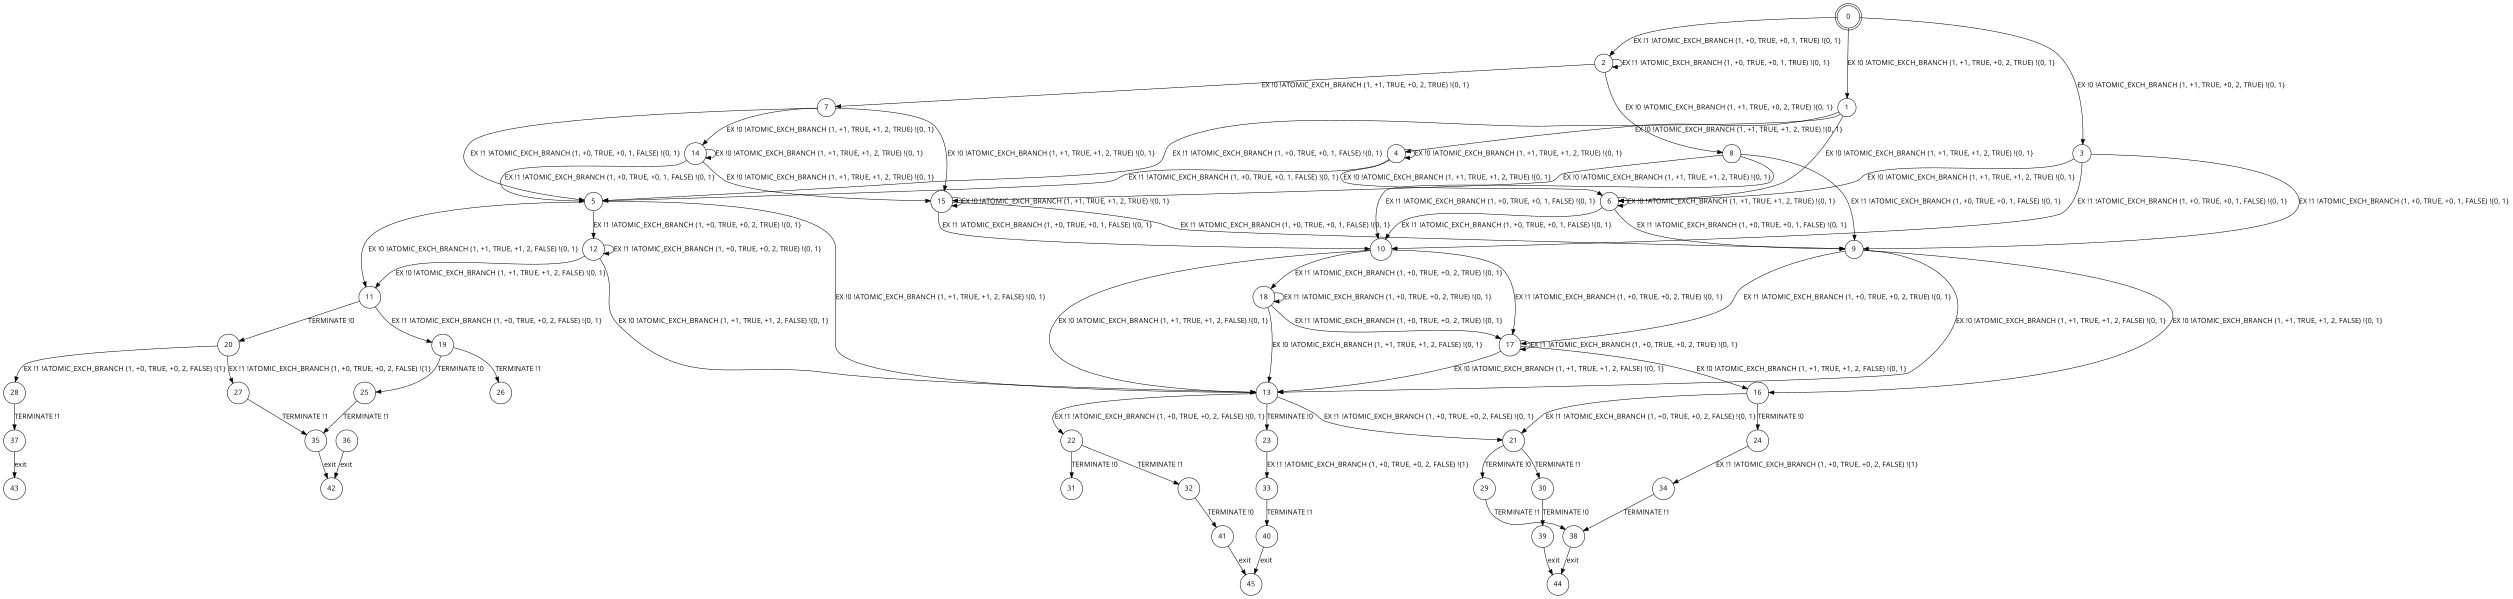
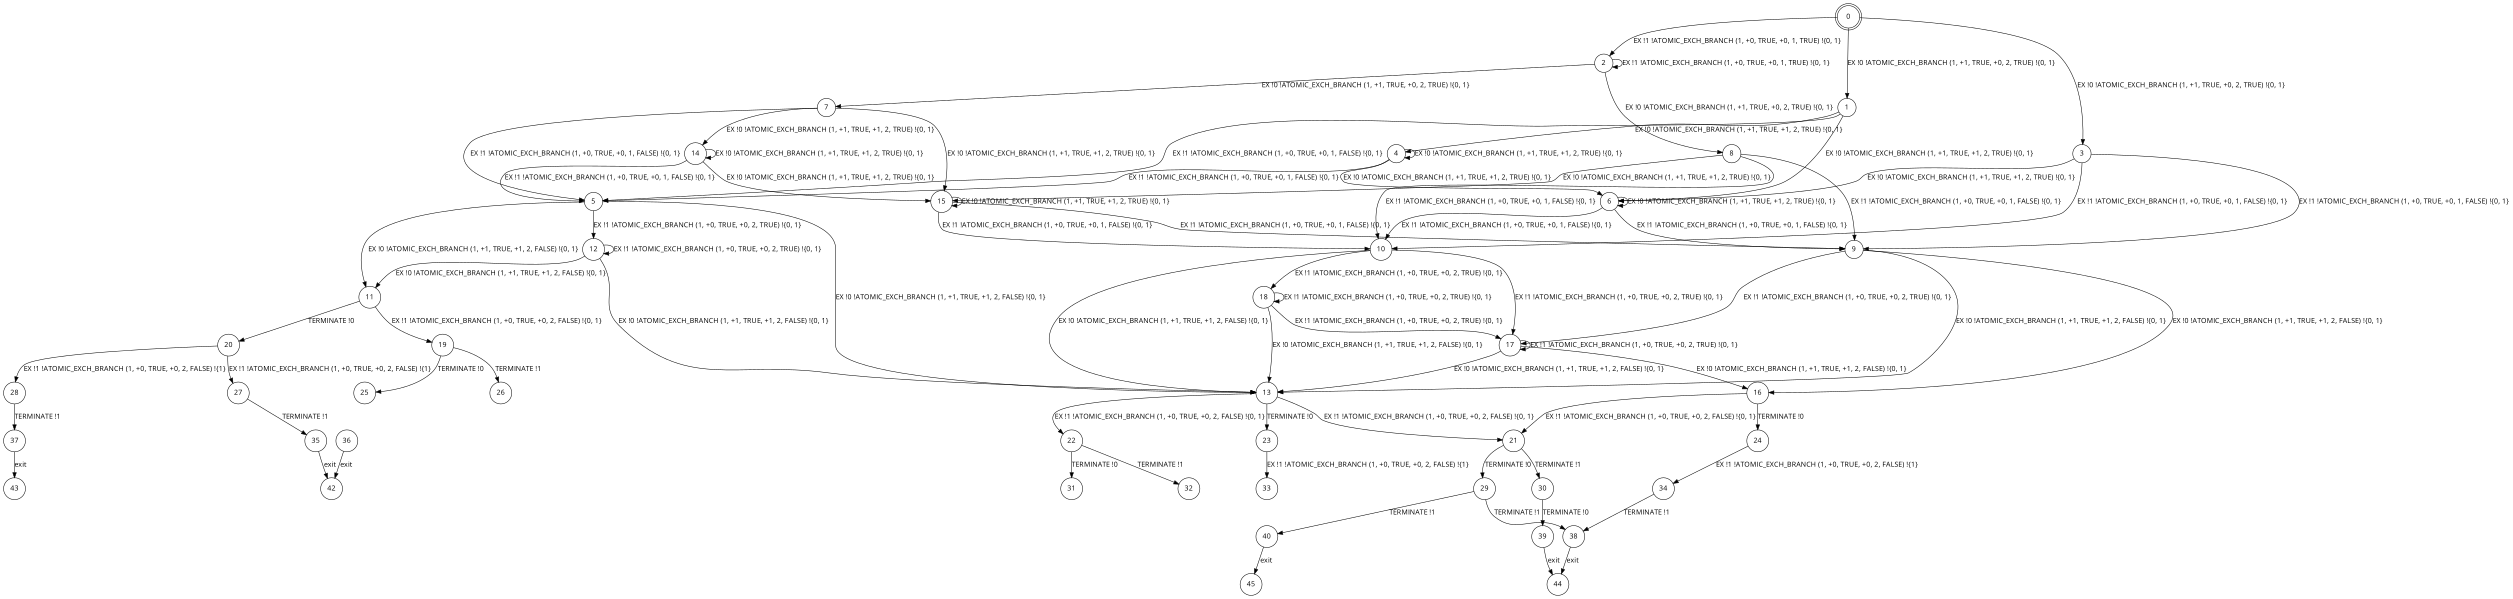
  digraph {
    fontname="Open Sans"
    node [fontname="Open Sans" shape=circle]
    edge [fontname="Open Sans"]
    0 [peripheries=2]
    1
    2
    3
    4
    5
    6
    7
    8
    9
    10
    11
    12
    13
    14
    15
    16
    17
    18
    19
    20
    21
    22
    23
    24
    25
    26
    27
    28
    29
    30
    31
    32
    33
    34
    35
    37
    38
    39
-   41
    40
    42
    36
    43
    44
    45
    0 -> 1 [label="EX !0 !ATOMIC_EXCH_BRANCH (1, +1, TRUE, +0, 2, TRUE) !{0, 1}"]
    0 -> 2 [label="EX !1 !ATOMIC_EXCH_BRANCH (1, +0, TRUE, +0, 1, TRUE) !{0, 1}"]
    0 -> 3 [label="EX !0 !ATOMIC_EXCH_BRANCH (1, +1, TRUE, +0, 2, TRUE) !{0, 1}"]
    1 -> 4 [label="EX !0 !ATOMIC_EXCH_BRANCH (1, +1, TRUE, +1, 2, TRUE) !{0, 1}"]
    1 -> 5 [label="EX !1 !ATOMIC_EXCH_BRANCH (1, +0, TRUE, +0, 1, FALSE) !{0, 1}"]
    1 -> 6 [label="EX !0 !ATOMIC_EXCH_BRANCH (1, +1, TRUE, +1, 2, TRUE) !{0, 1}"]
    2 -> 2 [label="EX !1 !ATOMIC_EXCH_BRANCH (1, +0, TRUE, +0, 1, TRUE) !{0, 1}"]
    2 -> 7 [label="EX !0 !ATOMIC_EXCH_BRANCH (1, +1, TRUE, +0, 2, TRUE) !{0, 1}"]
    2 -> 8 [label="EX !0 !ATOMIC_EXCH_BRANCH (1, +1, TRUE, +0, 2, TRUE) !{0, 1}"]
    3 -> 6 [label="EX !0 !ATOMIC_EXCH_BRANCH (1, +1, TRUE, +1, 2, TRUE) !{0, 1}"]
    3 -> 9 [label="EX !1 !ATOMIC_EXCH_BRANCH (1, +0, TRUE, +0, 1, FALSE) !{0, 1}"]
    3 -> 10 [label="EX !1 !ATOMIC_EXCH_BRANCH (1, +0, TRUE, +0, 1, FALSE) !{0, 1}"]
    4 -> 4 [label="EX !0 !ATOMIC_EXCH_BRANCH (1, +1, TRUE, +1, 2, TRUE) !{0, 1}"]
    4 -> 5 [label="EX !1 !ATOMIC_EXCH_BRANCH (1, +0, TRUE, +0, 1, FALSE) !{0, 1}"]
    4 -> 6 [label="EX !0 !ATOMIC_EXCH_BRANCH (1, +1, TRUE, +1, 2, TRUE) !{0, 1}"]
    5 -> 11 [label="EX !0 !ATOMIC_EXCH_BRANCH (1, +1, TRUE, +1, 2, FALSE) !{0, 1}"]
    5 -> 12 [label="EX !1 !ATOMIC_EXCH_BRANCH (1, +0, TRUE, +0, 2, TRUE) !{0, 1}"]
    5 -> 13 [label="EX !0 !ATOMIC_EXCH_BRANCH (1, +1, TRUE, +1, 2, FALSE) !{0, 1}"]
    6 -> 6 [label="EX !0 !ATOMIC_EXCH_BRANCH (1, +1, TRUE, +1, 2, TRUE) !{0, 1}"]
    6 -> 9 [label="EX !1 !ATOMIC_EXCH_BRANCH (1, +0, TRUE, +0, 1, FALSE) !{0, 1}"]
    6 -> 10 [label="EX !1 !ATOMIC_EXCH_BRANCH (1, +0, TRUE, +0, 1, FALSE) !{0, 1}"]
    7 -> 5 [label="EX !1 !ATOMIC_EXCH_BRANCH (1, +0, TRUE, +0, 1, FALSE) !{0, 1}"]
    7 -> 14 [label="EX !0 !ATOMIC_EXCH_BRANCH (1, +1, TRUE, +1, 2, TRUE) !{0, 1}"]
    7 -> 15 [label="EX !0 !ATOMIC_EXCH_BRANCH (1, +1, TRUE, +1, 2, TRUE) !{0, 1}"]
    8 -> 9 [label="EX !1 !ATOMIC_EXCH_BRANCH (1, +0, TRUE, +0, 1, FALSE) !{0, 1}"]
    8 -> 10 [label="EX !1 !ATOMIC_EXCH_BRANCH (1, +0, TRUE, +0, 1, FALSE) !{0, 1}"]
    8 -> 15 [label="EX !0 !ATOMIC_EXCH_BRANCH (1, +1, TRUE, +1, 2, TRUE) !{0, 1}"]
    9 -> 13 [label="EX !0 !ATOMIC_EXCH_BRANCH (1, +1, TRUE, +1, 2, FALSE) !{0, 1}"]
    9 -> 16 [label="EX !0 !ATOMIC_EXCH_BRANCH (1, +1, TRUE, +1, 2, FALSE) !{0, 1}"]
    9 -> 17 [label="EX !1 !ATOMIC_EXCH_BRANCH (1, +0, TRUE, +0, 2, TRUE) !{0, 1}"]
    10 -> 13 [label="EX !0 !ATOMIC_EXCH_BRANCH (1, +1, TRUE, +1, 2, FALSE) !{0, 1}"]
    10 -> 17 [label="EX !1 !ATOMIC_EXCH_BRANCH (1, +0, TRUE, +0, 2, TRUE) !{0, 1}"]
    10 -> 18 [label="EX !1 !ATOMIC_EXCH_BRANCH (1, +0, TRUE, +0, 2, TRUE) !{0, 1}"]
    11 -> 19 [label="EX !1 !ATOMIC_EXCH_BRANCH (1, +0, TRUE, +0, 2, FALSE) !{0, 1}"]
    11 -> 20 [label="TERMINATE !0"]
    12 -> 11 [label="EX !0 !ATOMIC_EXCH_BRANCH (1, +1, TRUE, +1, 2, FALSE) !{0, 1}"]
    12 -> 12 [label="EX !1 !ATOMIC_EXCH_BRANCH (1, +0, TRUE, +0, 2, TRUE) !{0, 1}"]
    12 -> 13 [label="EX !0 !ATOMIC_EXCH_BRANCH (1, +1, TRUE, +1, 2, FALSE) !{0, 1}"]
    13 -> 21 [label="EX !1 !ATOMIC_EXCH_BRANCH (1, +0, TRUE, +0, 2, FALSE) !{0, 1}"]
    13 -> 22 [label="EX !1 !ATOMIC_EXCH_BRANCH (1, +0, TRUE, +0, 2, FALSE) !{0, 1}"]
    13 -> 23 [label="TERMINATE !0"]
    14 -> 5 [label="EX !1 !ATOMIC_EXCH_BRANCH (1, +0, TRUE, +0, 1, FALSE) !{0, 1}"]
    14 -> 14 [label="EX !0 !ATOMIC_EXCH_BRANCH (1, +1, TRUE, +1, 2, TRUE) !{0, 1}"]
    14 -> 15 [label="EX !0 !ATOMIC_EXCH_BRANCH (1, +1, TRUE, +1, 2, TRUE) !{0, 1}"]
    15 -> 9 [label="EX !1 !ATOMIC_EXCH_BRANCH (1, +0, TRUE, +0, 1, FALSE) !{0, 1}"]
    15 -> 10 [label="EX !1 !ATOMIC_EXCH_BRANCH (1, +0, TRUE, +0, 1, FALSE) !{0, 1}"]
    15 -> 15 [label="EX !0 !ATOMIC_EXCH_BRANCH (1, +1, TRUE, +1, 2, TRUE) !{0, 1}"]
    16 -> 21 [label="EX !1 !ATOMIC_EXCH_BRANCH (1, +0, TRUE, +0, 2, FALSE) !{0, 1}"]
    16 -> 24 [label="TERMINATE !0"]
    17 -> 13 [label="EX !0 !ATOMIC_EXCH_BRANCH (1, +1, TRUE, +1, 2, FALSE) !{0, 1}"]
    17 -> 16 [label="EX !0 !ATOMIC_EXCH_BRANCH (1, +1, TRUE, +1, 2, FALSE) !{0, 1}"]
    17 -> 17 [label="EX !1 !ATOMIC_EXCH_BRANCH (1, +0, TRUE, +0, 2, TRUE) !{0, 1}"]
    18 -> 13 [label="EX !0 !ATOMIC_EXCH_BRANCH (1, +1, TRUE, +1, 2, FALSE) !{0, 1}"]
    18 -> 17 [label="EX !1 !ATOMIC_EXCH_BRANCH (1, +0, TRUE, +0, 2, TRUE) !{0, 1}"]
    18 -> 18 [label="EX !1 !ATOMIC_EXCH_BRANCH (1, +0, TRUE, +0, 2, TRUE) !{0, 1}"]
    19 -> 25 [label="TERMINATE !0"]
    19 -> 26 [label="TERMINATE !1"]
    20 -> 27 [label="EX !1 !ATOMIC_EXCH_BRANCH (1, +0, TRUE, +0, 2, FALSE) !{1}"]
    20 -> 28 [label="EX !1 !ATOMIC_EXCH_BRANCH (1, +0, TRUE, +0, 2, FALSE) !{1}"]
    21 -> 29 [label="TERMINATE !0"]
    21 -> 30 [label="TERMINATE !1"]
    22 -> 31 [label="TERMINATE !0"]
    22 -> 32 [label="TERMINATE !1"]
    23 -> 33 [label="EX !1 !ATOMIC_EXCH_BRANCH (1, +0, TRUE, +0, 2, FALSE) !{1}"]
    24 -> 34 [label="EX !1 !ATOMIC_EXCH_BRANCH (1, +0, TRUE, +0, 2, FALSE) !{1}"]
-   25 -> 35 [label="TERMINATE !1"]
    27 -> 35 [label="TERMINATE !1"]
    28 -> 37 [label="TERMINATE !1"]
    29 -> 38 [label="TERMINATE !1"]
    30 -> 39 [label="TERMINATE !0"]
-   32 -> 41 [label="TERMINATE !0"]
-   33 -> 40 [label="TERMINATE !1"]
+   29 -> 40 [label="TERMINATE !1"]
    34 -> 38 [label="TERMINATE !1"]
    35 -> 42 [label=exit]
    37 -> 43 [label=exit]
    38 -> 44 [label=exit]
    39 -> 44 [label=exit]
-   41 -> 45 [label=exit]
    40 -> 45 [label=exit]
    36 -> 42 [label=exit]
  }
